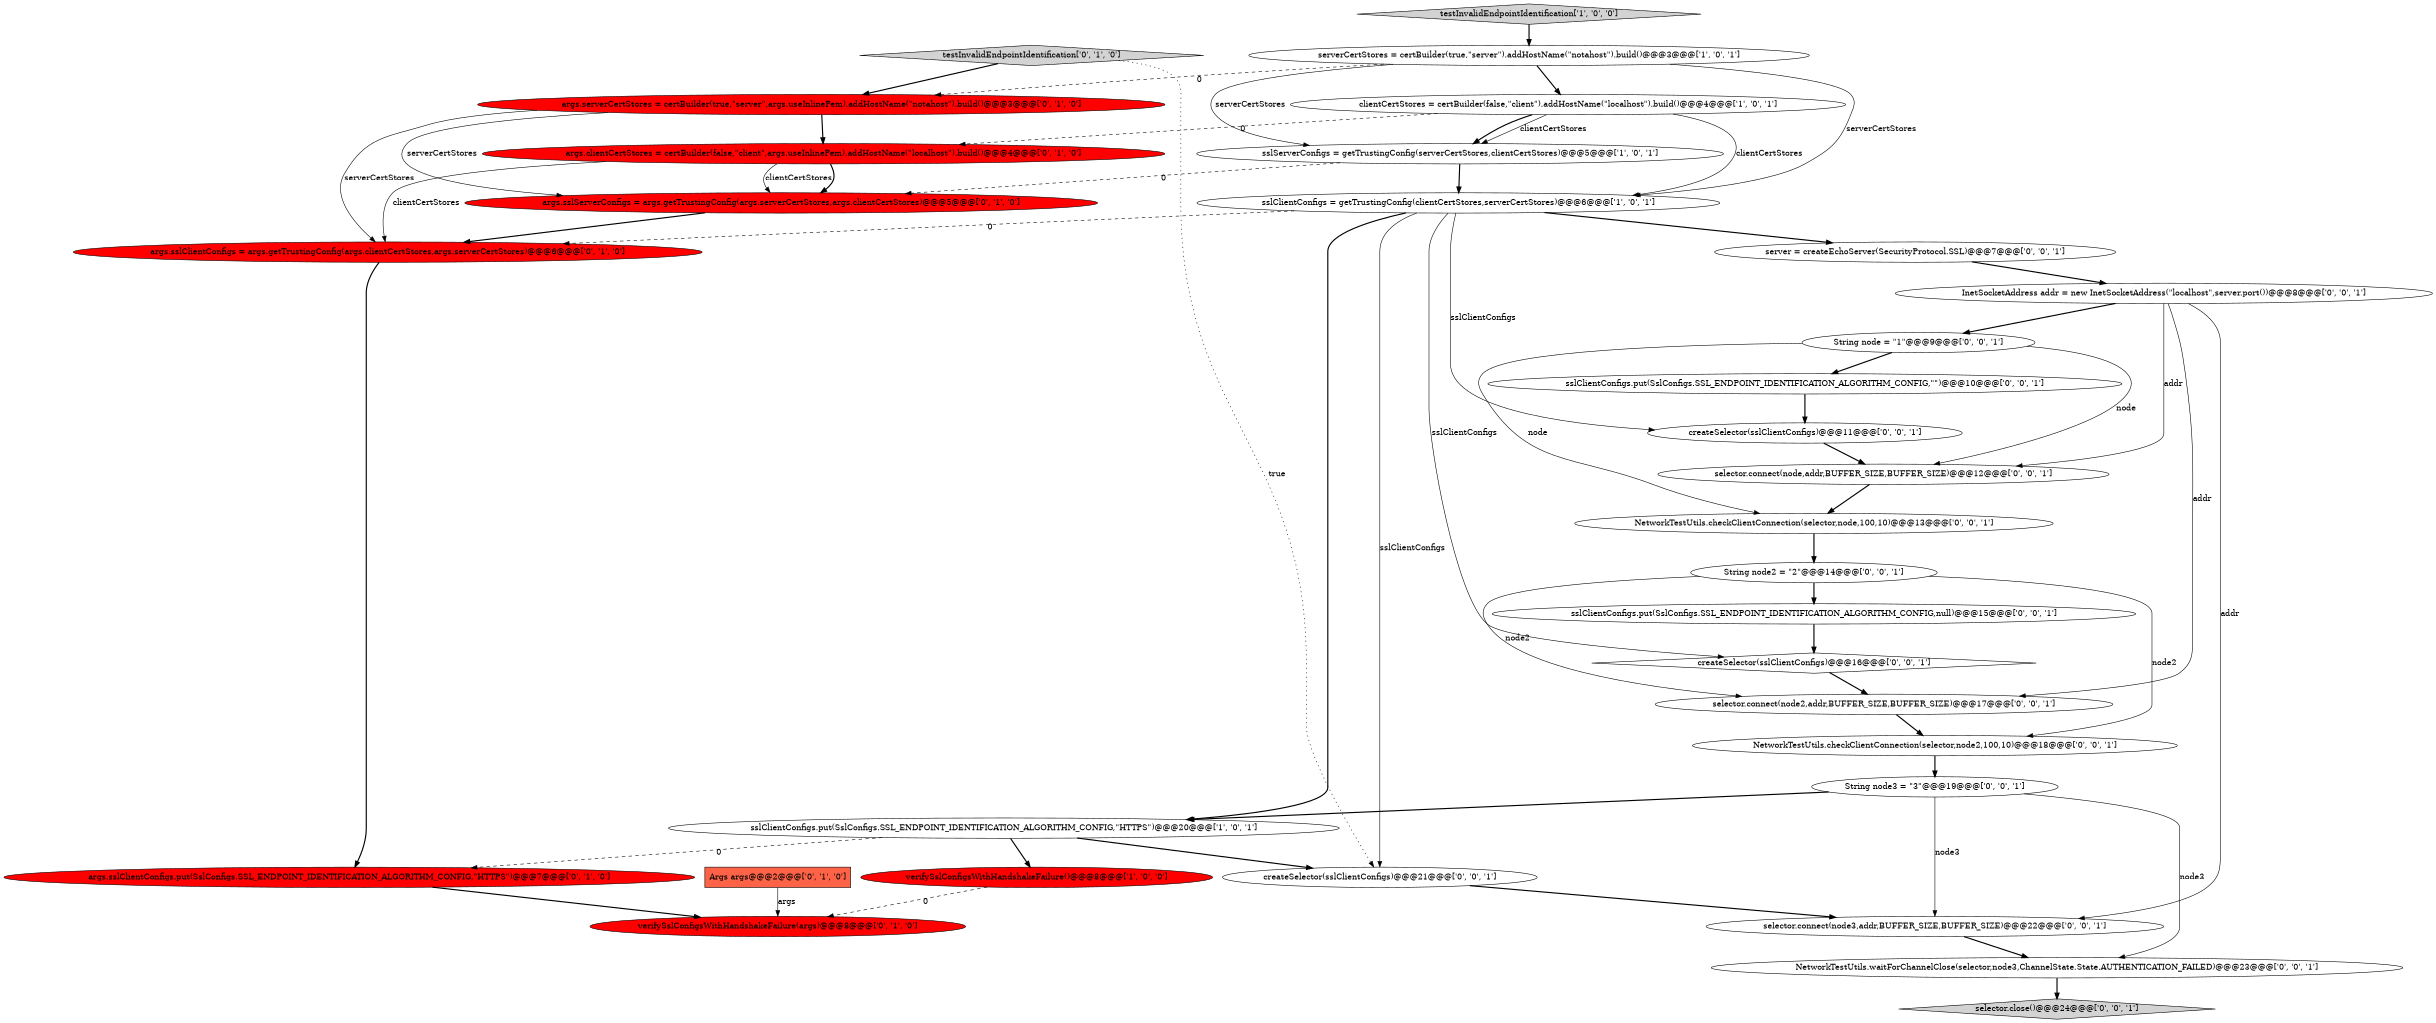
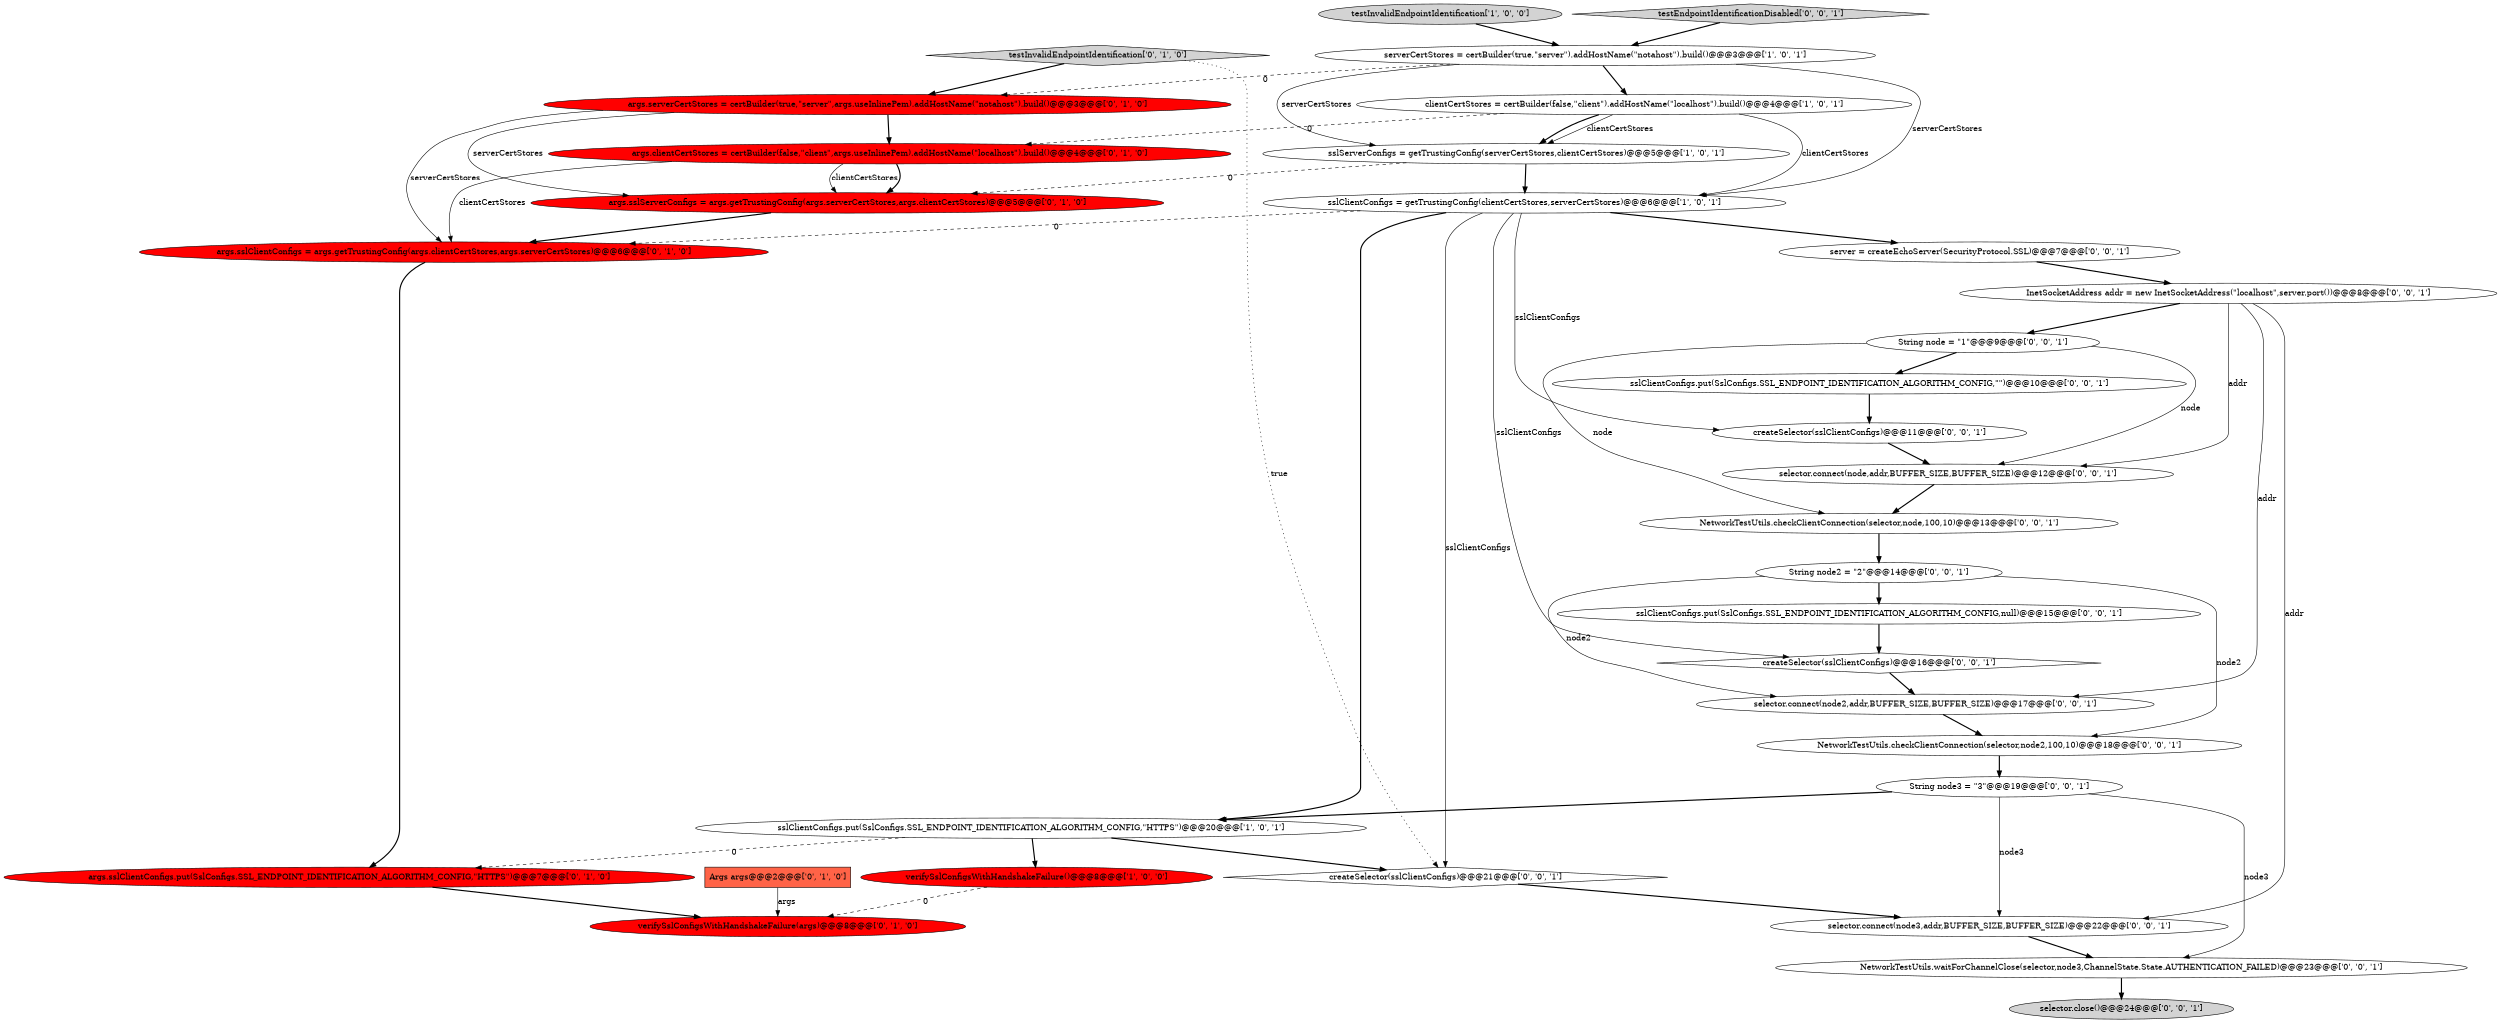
  digraph {
    node [fillcolor=white shape=ellipse style=filled]
    edge [style=bold]
    n1 [label="serverCertStores = certBuilder(true,\"server\").addHostName(\"notahost\").build()@@@3@@@['1', '0', '1']"]
    n2 [label="sslServerConfigs = getTrustingConfig(serverCertStores,clientCertStores)@@@5@@@['1', '0', '1']"]
    n3 [fillcolor=red label="args.serverCertStores = certBuilder(true,\"server\",args.useInlinePem).addHostName(\"notahost\").build()@@@3@@@['0', '1', '0']"]
    n4 [label="clientCertStores = certBuilder(false,\"client\").addHostName(\"localhost\").build()@@@4@@@['1', '0', '1']"]
    n5 [label="sslClientConfigs = getTrustingConfig(clientCertStores,serverCertStores)@@@6@@@['1', '0', '1']"]
    n6 [fillcolor=red label="args.sslServerConfigs = args.getTrustingConfig(args.serverCertStores,args.clientCertStores)@@@5@@@['0', '1', '0']"]
    n7 [fillcolor=red label="args.sslClientConfigs = args.getTrustingConfig(args.clientCertStores,args.serverCertStores)@@@6@@@['0', '1', '0']"]
    n8 [fillcolor=red label="args.clientCertStores = certBuilder(false,\"client\",args.useInlinePem).addHostName(\"localhost\").build()@@@4@@@['0', '1', '0']"]
    n9 [label="sslClientConfigs.put(SslConfigs.SSL_ENDPOINT_IDENTIFICATION_ALGORITHM_CONFIG,\"HTTPS\")@@@20@@@['1', '0', '1']"]
    n10 [label="server = createEchoServer(SecurityProtocol.SSL)@@@7@@@['0', '0', '1']"]
    n11 [label="createSelector(sslClientConfigs)@@@11@@@['0', '0', '1']"]
-   n12 [label="createSelector(sslClientConfigs)@@@21@@@['0', '0', '1']"]
+   n12 [label="createSelector(sslClientConfigs)@@@21@@@['0', '0', '1']" shape=diamond]
    n13 [label="createSelector(sslClientConfigs)@@@16@@@['0', '0', '1']" shape=diamond]
    n14 [fillcolor=red label="args.sslClientConfigs.put(SslConfigs.SSL_ENDPOINT_IDENTIFICATION_ALGORITHM_CONFIG,\"HTTPS\")@@@7@@@['0', '1', '0']"]
    n15 [fillcolor=red label="verifySslConfigsWithHandshakeFailure(args)@@@8@@@['0', '1', '0']"]
-   n16 [fillcolor=lightgray label="selector.close()@@@24@@@['0', '0', '1']" shape=diamond]
+   n16 [fillcolor=lightgray label="selector.close()@@@24@@@['0', '0', '1']"]
    n17 [label="String node3 = \"3\"@@@19@@@['0', '0', '1']"]
    n18 [label="selector.connect(node3,addr,BUFFER_SIZE,BUFFER_SIZE)@@@22@@@['0', '0', '1']"]
    n19 [label="NetworkTestUtils.waitForChannelClose(selector,node3,ChannelState.State.AUTHENTICATION_FAILED)@@@23@@@['0', '0', '1']"]
    n20 [fillcolor=red label="verifySslConfigsWithHandshakeFailure()@@@8@@@['1', '0', '0']"]
    n21 [label="InetSocketAddress addr = new InetSocketAddress(\"localhost\",server.port())@@@8@@@['0', '0', '1']"]
    n22 [label="selector.connect(node,addr,BUFFER_SIZE,BUFFER_SIZE)@@@12@@@['0', '0', '1']"]
    n23 [label="selector.connect(node2,addr,BUFFER_SIZE,BUFFER_SIZE)@@@17@@@['0', '0', '1']"]
    n24 [label="String node = \"1\"@@@9@@@['0', '0', '1']"]
    n25 [label="NetworkTestUtils.checkClientConnection(selector,node2,100,10)@@@18@@@['0', '0', '1']"]
    n26 [label="NetworkTestUtils.checkClientConnection(selector,node,100,10)@@@13@@@['0', '0', '1']"]
    n27 [label="String node2 = \"2\"@@@14@@@['0', '0', '1']"]
-   n28 [fillcolor=lightgray label="testInvalidEndpointIdentification['1', '0', '0']" shape=diamond]
+   n28 [fillcolor=lightgray label="testInvalidEndpointIdentification['1', '0', '0']"]
    n29 [label="sslClientConfigs.put(SslConfigs.SSL_ENDPOINT_IDENTIFICATION_ALGORITHM_CONFIG,null)@@@15@@@['0', '0', '1']"]
    n30 [label="sslClientConfigs.put(SslConfigs.SSL_ENDPOINT_IDENTIFICATION_ALGORITHM_CONFIG,\"\")@@@10@@@['0', '0', '1']"]
+   n31 [fillcolor=lightgray label="testEndpointIdentificationDisabled['0', '0', '1']" shape=diamond]
    n32 [fillcolor=tomato label="Args args@@@2@@@['0', '1', '0']" shape=box]
    n33 [fillcolor=lightgray label="testInvalidEndpointIdentification['0', '1', '0']" shape=diamond]
    n1 -> n2 [label=serverCertStores style=solid]
    n1 -> n3 [label=0 style=dashed]
    n1 -> n4
    n1 -> n5 [label=serverCertStores style=solid]
    n2 -> n5
    n2 -> n6 [label=0 style=dashed]
    n3 -> n6 [label=serverCertStores style=solid]
    n3 -> n7 [label=serverCertStores style=solid]
    n3 -> n8
    n4 -> n2 [label=clientCertStores style=solid]
    n4 -> n2
    n4 -> n5 [label=clientCertStores style=solid]
    n4 -> n8 [label=0 style=dashed]
    n5 -> n7 [label=0 style=dashed]
    n5 -> n9
    n5 -> n10
    n5 -> n11 [label=sslClientConfigs style=solid]
    n5 -> n12 [label=sslClientConfigs style=solid]
    n5 -> n13 [label=sslClientConfigs style=solid]
    n6 -> n7
    n7 -> n14
    n8 -> n6 [label=clientCertStores style=solid]
    n8 -> n6
    n8 -> n7 [label=clientCertStores style=solid]
    n9 -> n12
    n9 -> n14 [label=0 style=dashed]
    n9 -> n20
    n10 -> n21
    n11 -> n22
    n12 -> n18
    n13 -> n23
    n14 -> n15
    n17 -> n9
    n17 -> n18 [label=node3 style=solid]
    n17 -> n19 [label=node3 style=solid]
    n18 -> n19
    n19 -> n16
    n20 -> n15 [label=0 style=dashed]
    n21 -> n18 [label=addr style=solid]
    n21 -> n22 [label=addr style=solid]
    n21 -> n23 [label=addr style=solid]
    n21 -> n24
    n22 -> n26
    n23 -> n25
    n24 -> n22 [label="node" style=solid]
    n24 -> n26 [label="node" style=solid]
    n24 -> n30
    n25 -> n17
    n26 -> n27
    n27 -> n23 [label=node2 style=solid]
    n27 -> n25 [label=node2 style=solid]
    n27 -> n29
    n28 -> n1
    n29 -> n13
    n30 -> n11
+   n31 -> n1
    n32 -> n15 [label=args style=solid]
    n33 -> n3
    n33 -> n12 [label=true style=dotted]
  }
